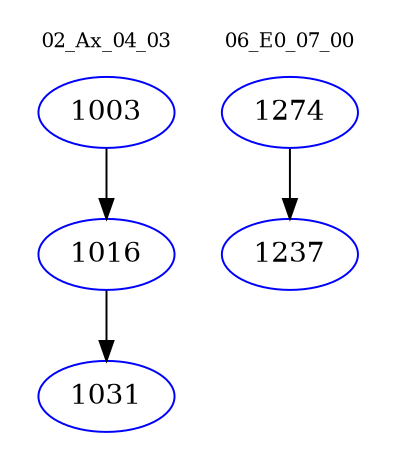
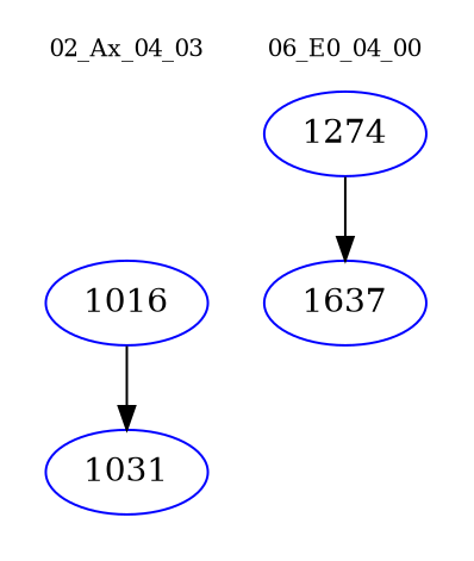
  digraph {
    node [color=blue]
    edge [color=black]
-   n1 [label=1003]
    n2 [label=1016]
    n3 [label=1031]
    n4 [label=1274]
-   n5 [label=1237]
+   n5 [label=1637]
    subgraph cluster_1 {
      color=white
      fontsize=10
      label="02_Ax_04_03"
-     n1
      n2
      n3
    }
    subgraph cluster_2 {
      color=white
      fontsize=10
-     label="06_E0_07_00"
+     label="06_E0_04_00"
      n4
      n5
    }
-   n1 -> n2
    n2 -> n3
    n4 -> n5
  }
